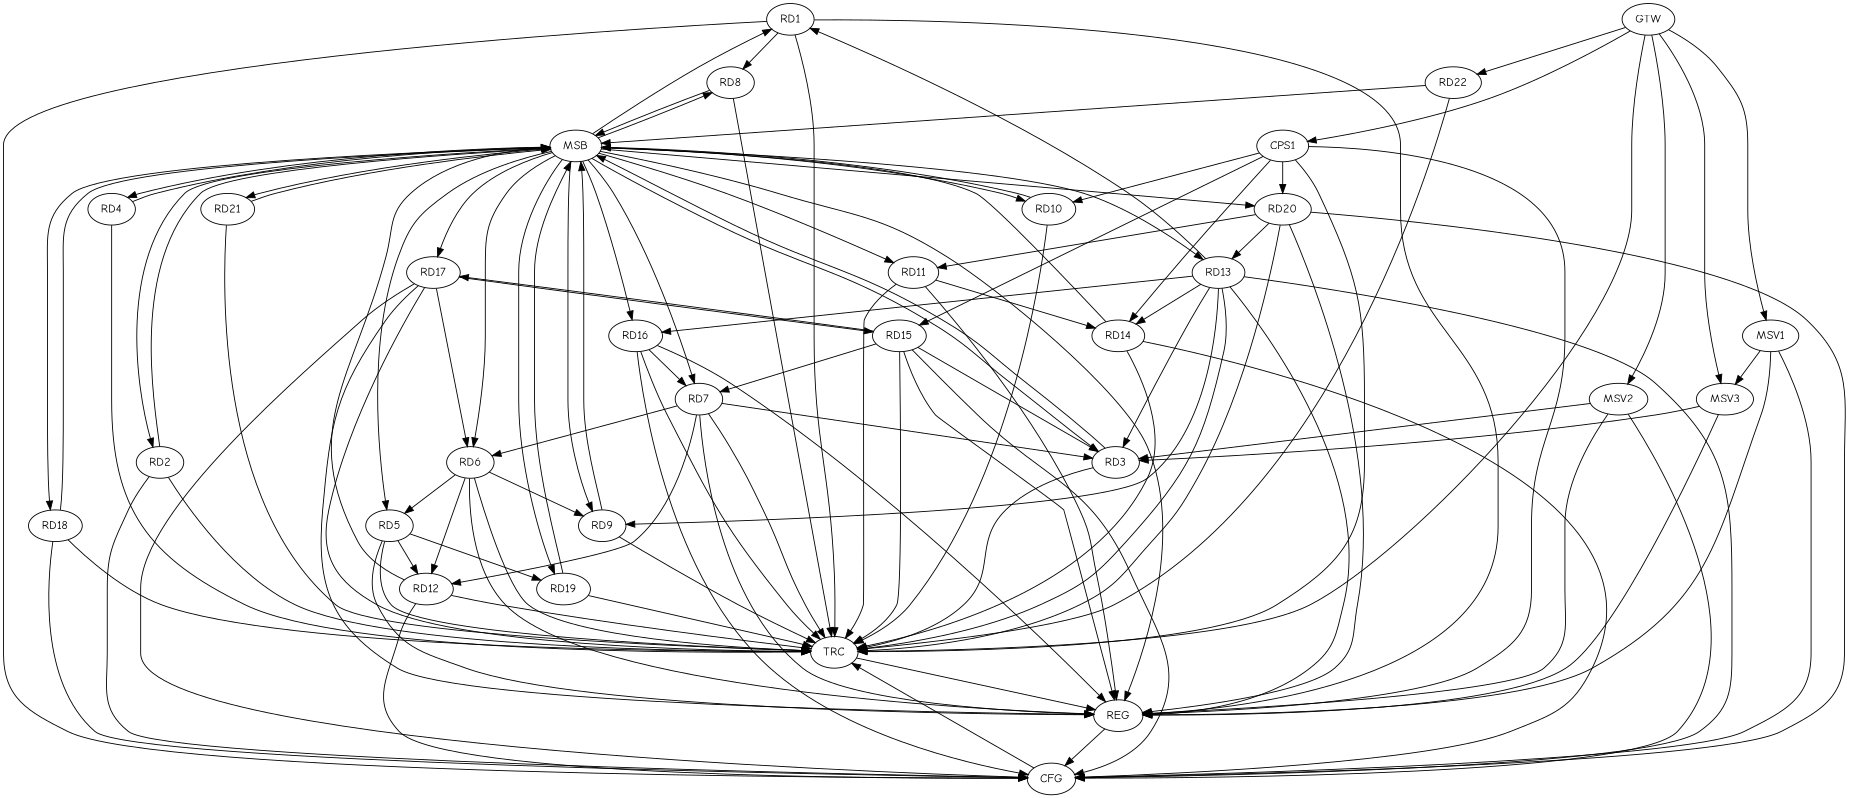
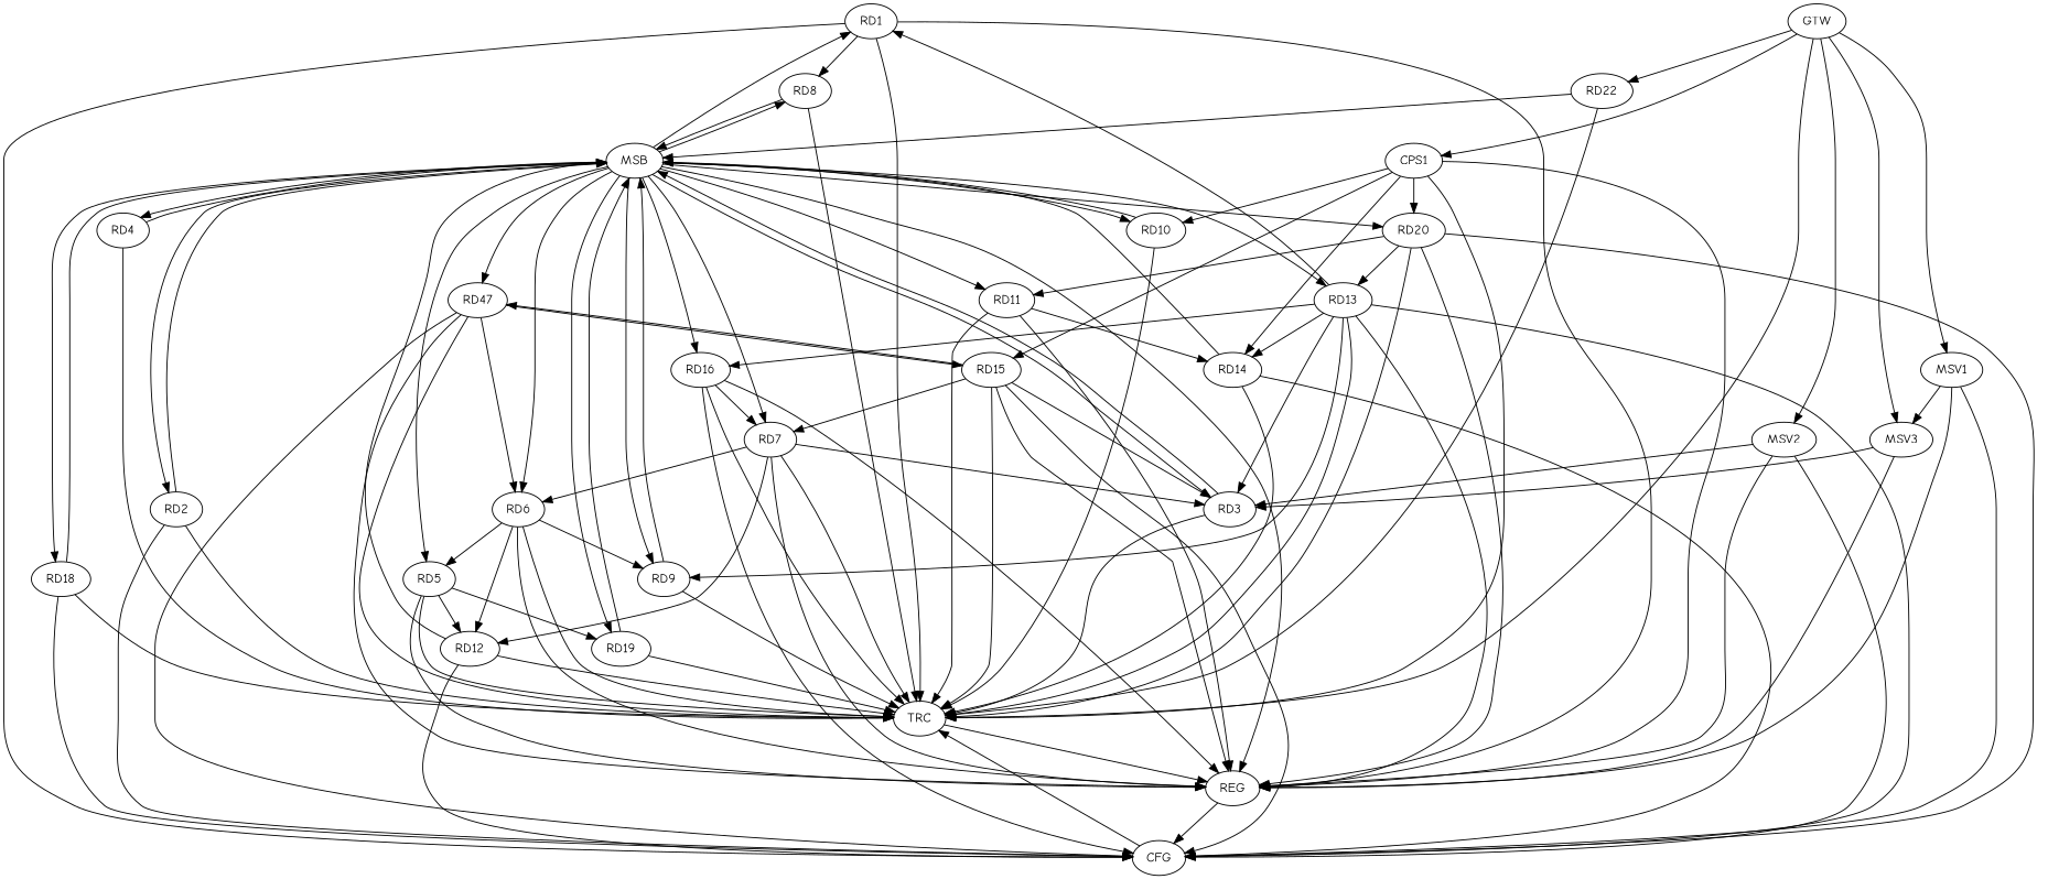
  strict digraph {
    fontname="Comic Neue"
    node [fontname="Comic Neue"]
    edge [fontname="Comic Neue"]
    n1 [label=RD1]
    n2 [label=RD8]
    n3 [label=REG]
    n4 [label=CFG]
    n5 [label=TRC]
    n6 [label=MSB]
    n7 [label=RD2]
    n8 [label=RD3]
    n9 [label=RD4]
    n10 [label=RD5]
    n11 [label=RD19]
    n12 [label=RD6]
    n13 [label=RD9]
    n14 [label=RD7]
    n15 [label=RD10]
    n16 [label=RD11]
    n17 [label=RD13]
    n18 [label=RD16]
-   n19 [label=RD17]
+   n19 [label=RD47]
    n20 [label=RD18]
    n21 [label=RD20]
-   n22 [label=RD21]
    n23 [label=RD12]
    n24 [label=RD14]
    n25 [label=RD15]
    n26 [label=RD22]
    n27 [label=CPS1]
    n28 [label=GTW]
    n29 [label=MSV1]
    n30 [label=MSV2]
    n31 [label=MSV3]
    n1 -> n2
    n1 -> n3
    n1 -> n4
    n1 -> n5
    n2 -> n5
    n2 -> n6
    n3 -> n4
    n4 -> n5
    n5 -> n3
    n6 -> n1
    n6 -> n2
    n6 -> n3
    n6 -> n7
    n6 -> n8
    n6 -> n9
    n6 -> n10
    n6 -> n11
    n6 -> n12
    n6 -> n13
    n6 -> n14
    n6 -> n15
    n6 -> n16
    n6 -> n17
    n6 -> n18
    n6 -> n19
    n6 -> n20
    n6 -> n21
-   n6 -> n22
    n7 -> n4
    n7 -> n5
    n7 -> n6
    n8 -> n5
    n8 -> n6
    n9 -> n5
    n9 -> n6
    n10 -> n3
    n10 -> n5
    n10 -> n11
    n10 -> n23
    n11 -> n5
    n11 -> n6
    n12 -> n3
    n12 -> n5
    n12 -> n10
    n12 -> n13
    n12 -> n23
    n13 -> n5
    n13 -> n6
    n14 -> n3
    n14 -> n5
    n14 -> n8
    n14 -> n12
    n14 -> n23
    n15 -> n5
    n15 -> n6
    n16 -> n3
    n16 -> n5
    n16 -> n24
    n17 -> n1
    n17 -> n3
    n17 -> n4
    n17 -> n5
    n17 -> n8
    n17 -> n13
    n17 -> n18
    n17 -> n24
    n18 -> n3
    n18 -> n4
    n18 -> n5
    n18 -> n14
    n19 -> n3
    n19 -> n4
    n19 -> n5
    n19 -> n12
    n19 -> n25
    n20 -> n4
    n20 -> n5
    n20 -> n6
    n21 -> n3
    n21 -> n4
    n21 -> n5
    n21 -> n16
    n21 -> n17
-   n22 -> n5
-   n22 -> n6
    n23 -> n4
    n23 -> n5
    n23 -> n6
    n24 -> n4
    n24 -> n5
    n24 -> n6
    n25 -> n3
    n25 -> n4
    n25 -> n5
    n25 -> n8
    n25 -> n14
    n25 -> n19
    n26 -> n5
    n26 -> n6
    n27 -> n3
    n27 -> n5
    n27 -> n15
    n27 -> n21
    n27 -> n24
    n27 -> n25
    n28 -> n5
    n28 -> n26
    n28 -> n27
    n28 -> n29
    n28 -> n30
    n28 -> n31
    n29 -> n3
    n29 -> n4
    n29 -> n31
    n30 -> n3
    n30 -> n4
    n30 -> n8
    n31 -> n3
    n31 -> n8
  }
